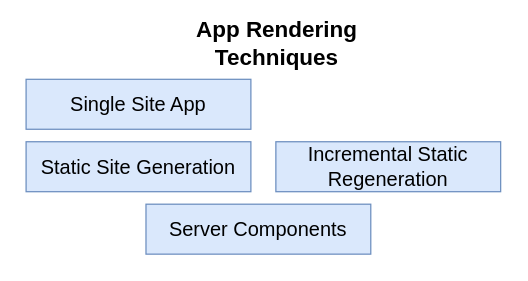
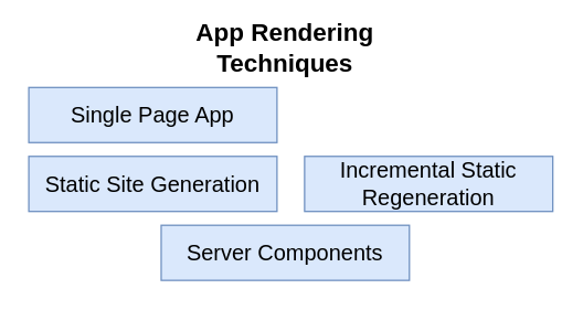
  <mxCell id="0" />
  <mxCell id="1" parent="0" />
- <mxCell id="2" value="Single Site App" style="rounded=0;whiteSpace=wrap;html=1;shadow=0;fontSize=16;align=center;fillColor=#dae8fc;strokeColor=#6c8ebf;fontStyle=0" vertex="1" parent="1"><mxGeometry x="20" y="63" width="180" height="40" as="geometry" /></mxCell>
+ <mxCell id="2" value="Single Page App" style="rounded=0;whiteSpace=wrap;html=1;shadow=0;fontSize=16;align=center;fillColor=#dae8fc;strokeColor=#6c8ebf;fontStyle=0" vertex="1" parent="1"><mxGeometry x="20" y="63" width="180" height="40" as="geometry" /></mxCell>
  <mxCell id="3" value="Static Site Generation" style="rounded=0;whiteSpace=wrap;html=1;shadow=0;fontSize=16;align=center;fillColor=#dae8fc;strokeColor=#6c8ebf;fontStyle=0" vertex="1" parent="1"><mxGeometry x="20" y="113" width="180" height="40" as="geometry" /></mxCell>
  <mxCell id="4" value="Incremental Static Regeneration" style="rounded=0;whiteSpace=wrap;html=1;shadow=0;fontSize=16;align=center;fillColor=#dae8fc;strokeColor=#6c8ebf;fontStyle=0" vertex="1" parent="1"><mxGeometry x="220" y="113" width="180" height="40" as="geometry" /></mxCell>
  <mxCell id="5" value="Server Components" style="rounded=0;whiteSpace=wrap;html=1;shadow=0;fontSize=16;align=center;fillColor=#dae8fc;strokeColor=#6c8ebf;fontStyle=0" vertex="1" parent="1"><mxGeometry x="116" y="163" width="180" height="40" as="geometry" /></mxCell>
- <mxCell id="6" value="App Rendering Techniques" style="text;html=1;strokeColor=none;fillColor=none;align=center;verticalAlign=middle;whiteSpace=wrap;rounded=0;shadow=0;fontSize=18;fontStyle=1" vertex="1" parent="1"><mxGeometry x="146" y="20" width="150" height="30" as="geometry" /></mxCell>
+ <mxCell id="6" value="App Rendering Techniques" style="text;html=1;strokeColor=none;fillColor=none;align=center;verticalAlign=middle;whiteSpace=wrap;rounded=0;shadow=0;fontSize=18;fontStyle=1" vertex="1" parent="1"><mxGeometry x="131" y="20" width="150" height="30" as="geometry" /></mxCell>
